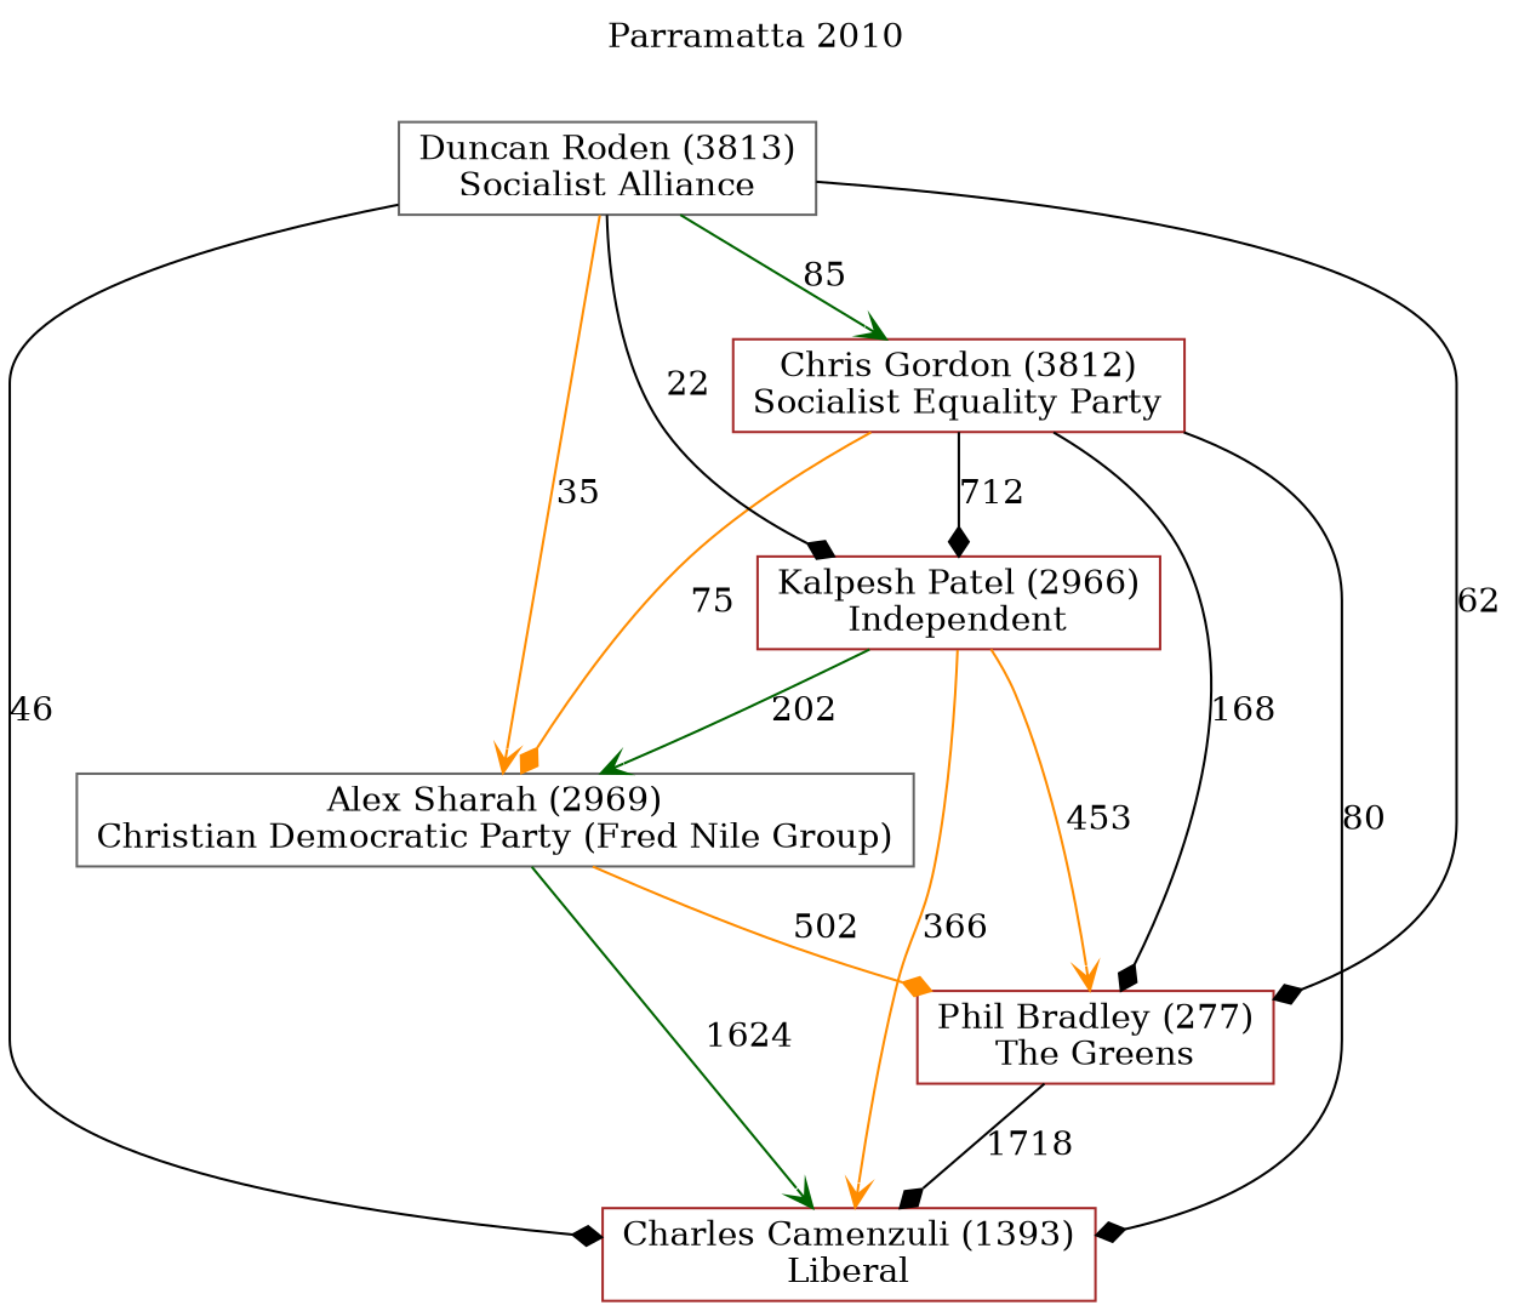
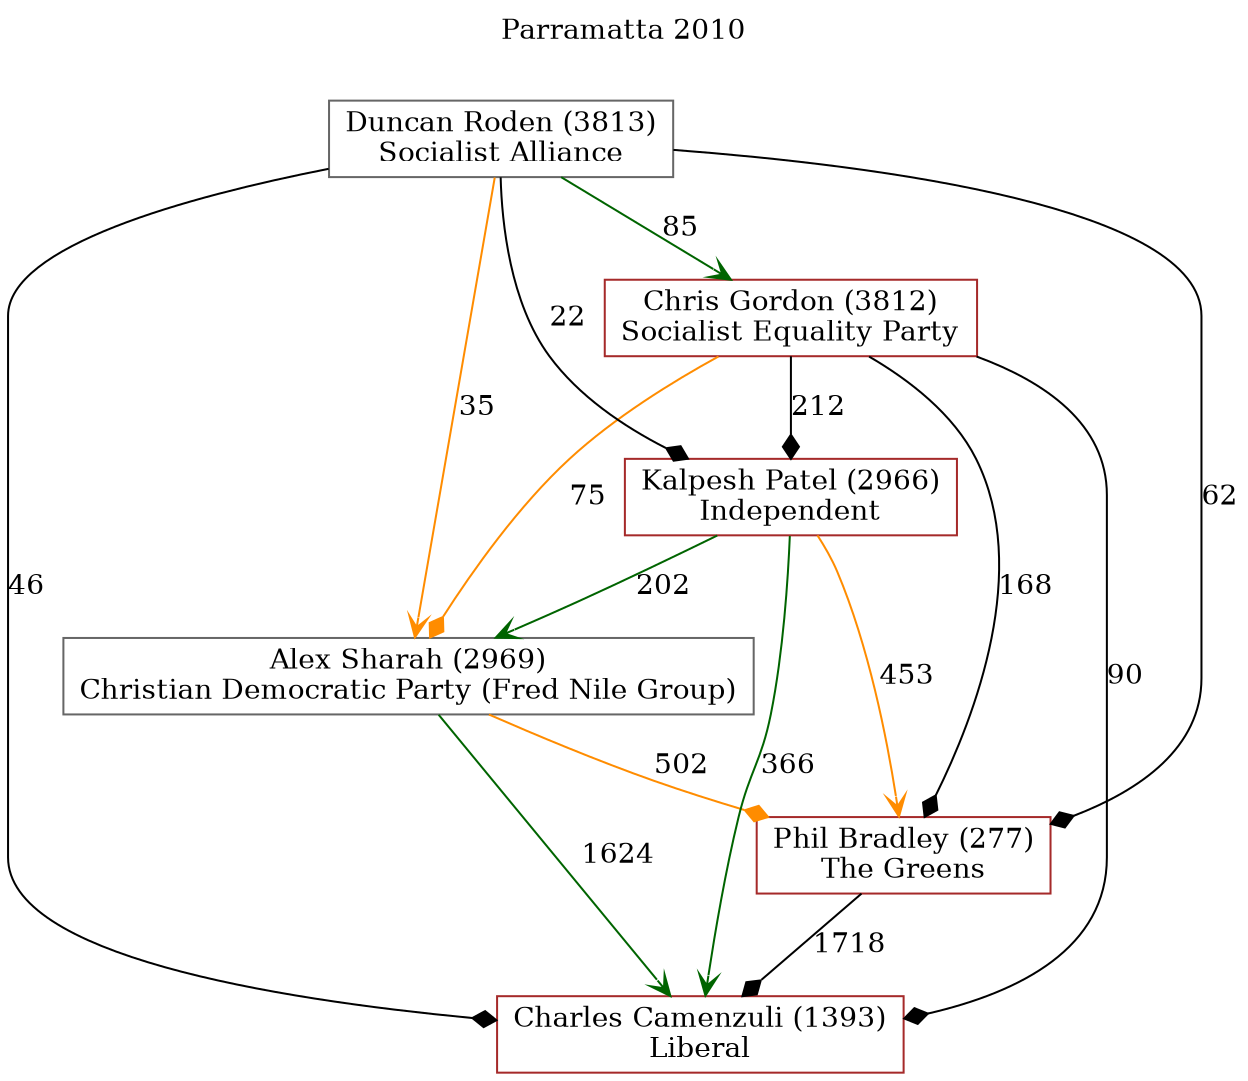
  digraph {
    label="Parramatta 2010"
    labelloc=t
    mclimit=10
    node [color=brown shape=box]
    edge [arrowhead=diamond color=black]
    n1 [label="Charles Camenzuli (1393)\nLiberal"]
    n2 [label="Phil Bradley (277)\nThe Greens"]
    n3 [color=gray40 label="Alex Sharah (2969)\nChristian Democratic Party (Fred Nile Group)"]
    n4 [label="Kalpesh Patel (2966)\nIndependent"]
    n5 [label="Chris Gordon (3812)\nSocialist Equality Party"]
    n6 [color=gray40 label="Duncan Roden (3813)\nSocialist Alliance"]
    n2 -> n1 [label=1718]
    n3 -> n1 [arrowhead=vee color=darkgreen label=1624]
    n3 -> n2 [color=darkorange label=502]
-   n4 -> n1 [arrowhead=vee color=darkorange label=366]
+   n4 -> n1 [arrowhead=vee color=darkgreen label=366]
    n4 -> n2 [arrowhead=vee color=darkorange label=453]
    n4 -> n3 [arrowhead=vee color=darkgreen label=202]
-   n5 -> n1 [label=80]
+   n5 -> n1 [label=90]
    n5 -> n2 [label=168]
    n5 -> n3 [color=darkorange label=75]
-   n5 -> n4 [label=712]
+   n5 -> n4 [label=212]
    n6 -> n1 [label=46]
    n6 -> n2 [label=62]
    n6 -> n3 [arrowhead=vee color=darkorange label=35]
    n6 -> n4 [label=22]
    n6 -> n5 [arrowhead=vee color=darkgreen label=85]
  }
